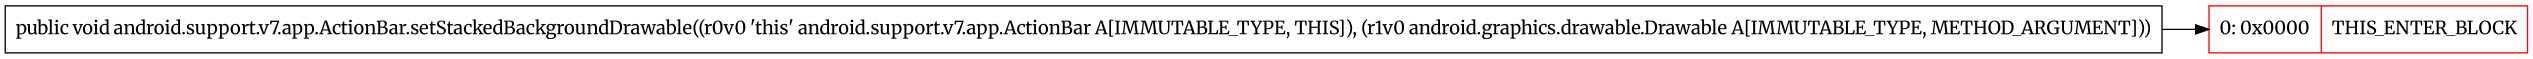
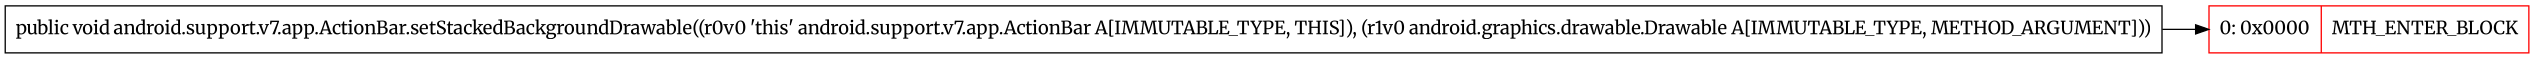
  digraph {
    rankdir=LR
    fontname=Merriweather
    node [shape=record fontname=Merriweather]
-   n1 [color=red label="{0\:\ 0x0000|THIS_ENTER_BLOCK\l}"]
+   n1 [color=red label="{0\:\ 0x0000|MTH_ENTER_BLOCK\l}"]
    n2 [label="{public void android.support.v7.app.ActionBar.setStackedBackgroundDrawable((r0v0 'this' android.support.v7.app.ActionBar A[IMMUTABLE_TYPE, THIS]), (r1v0 android.graphics.drawable.Drawable A[IMMUTABLE_TYPE, METHOD_ARGUMENT])) }"]
    subgraph cluster_1 {
      label="R(0)"
    }
    n2 -> n1 [fontname=Merriweather]
  }
